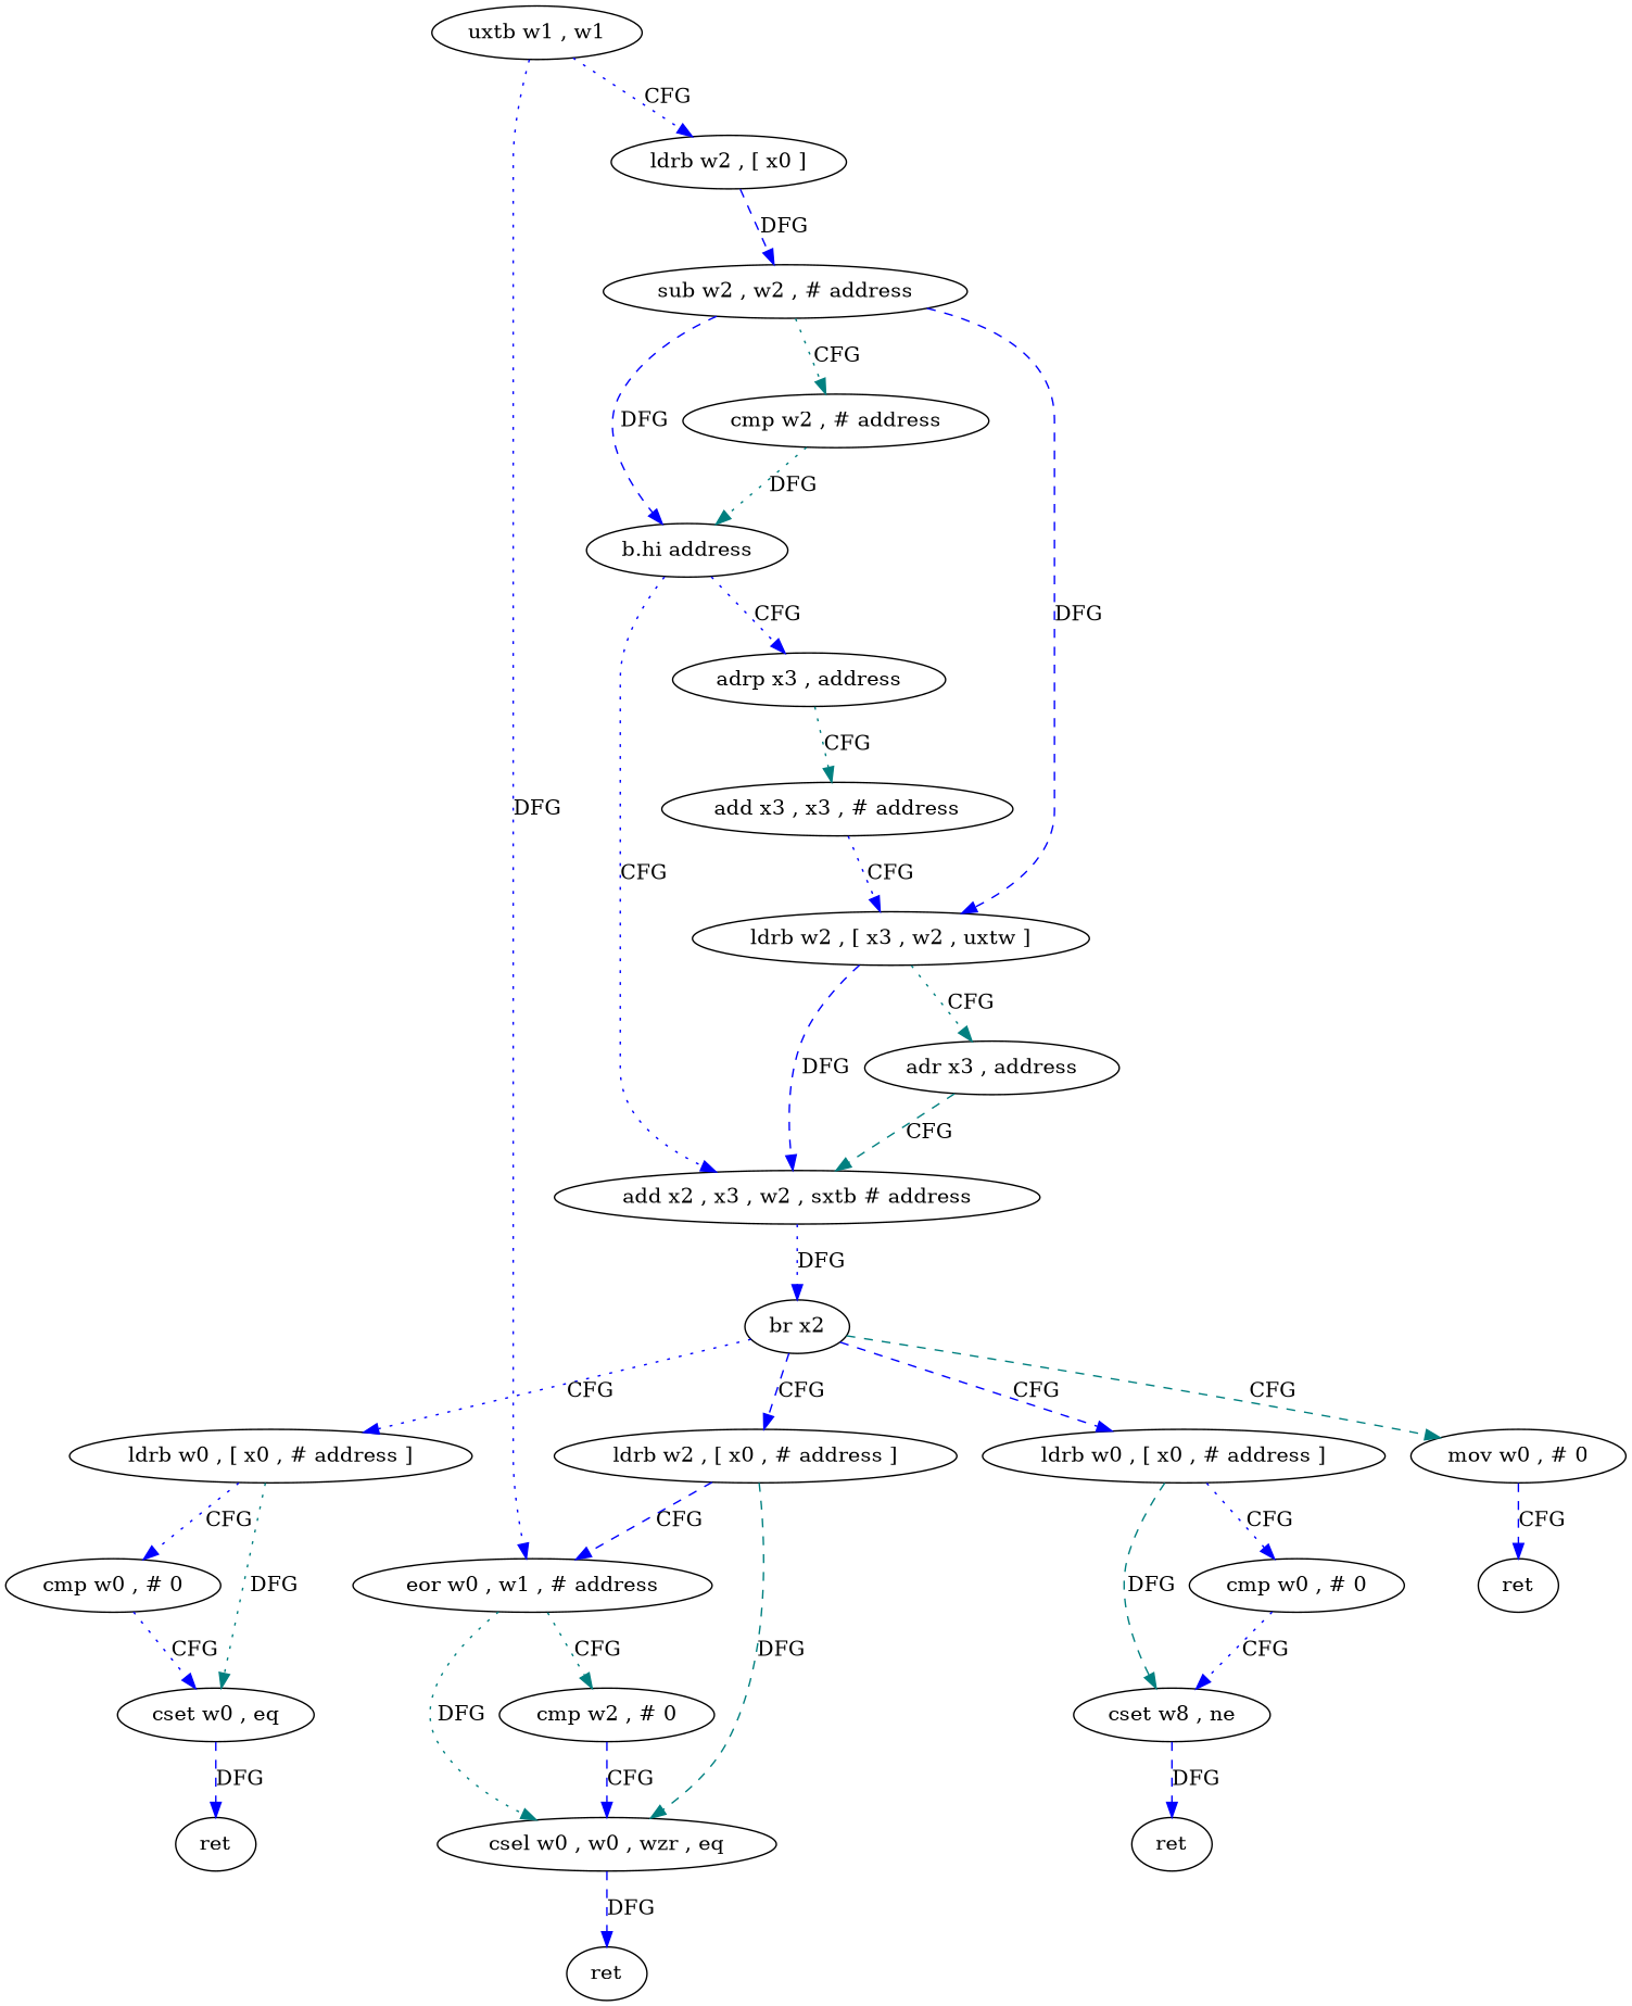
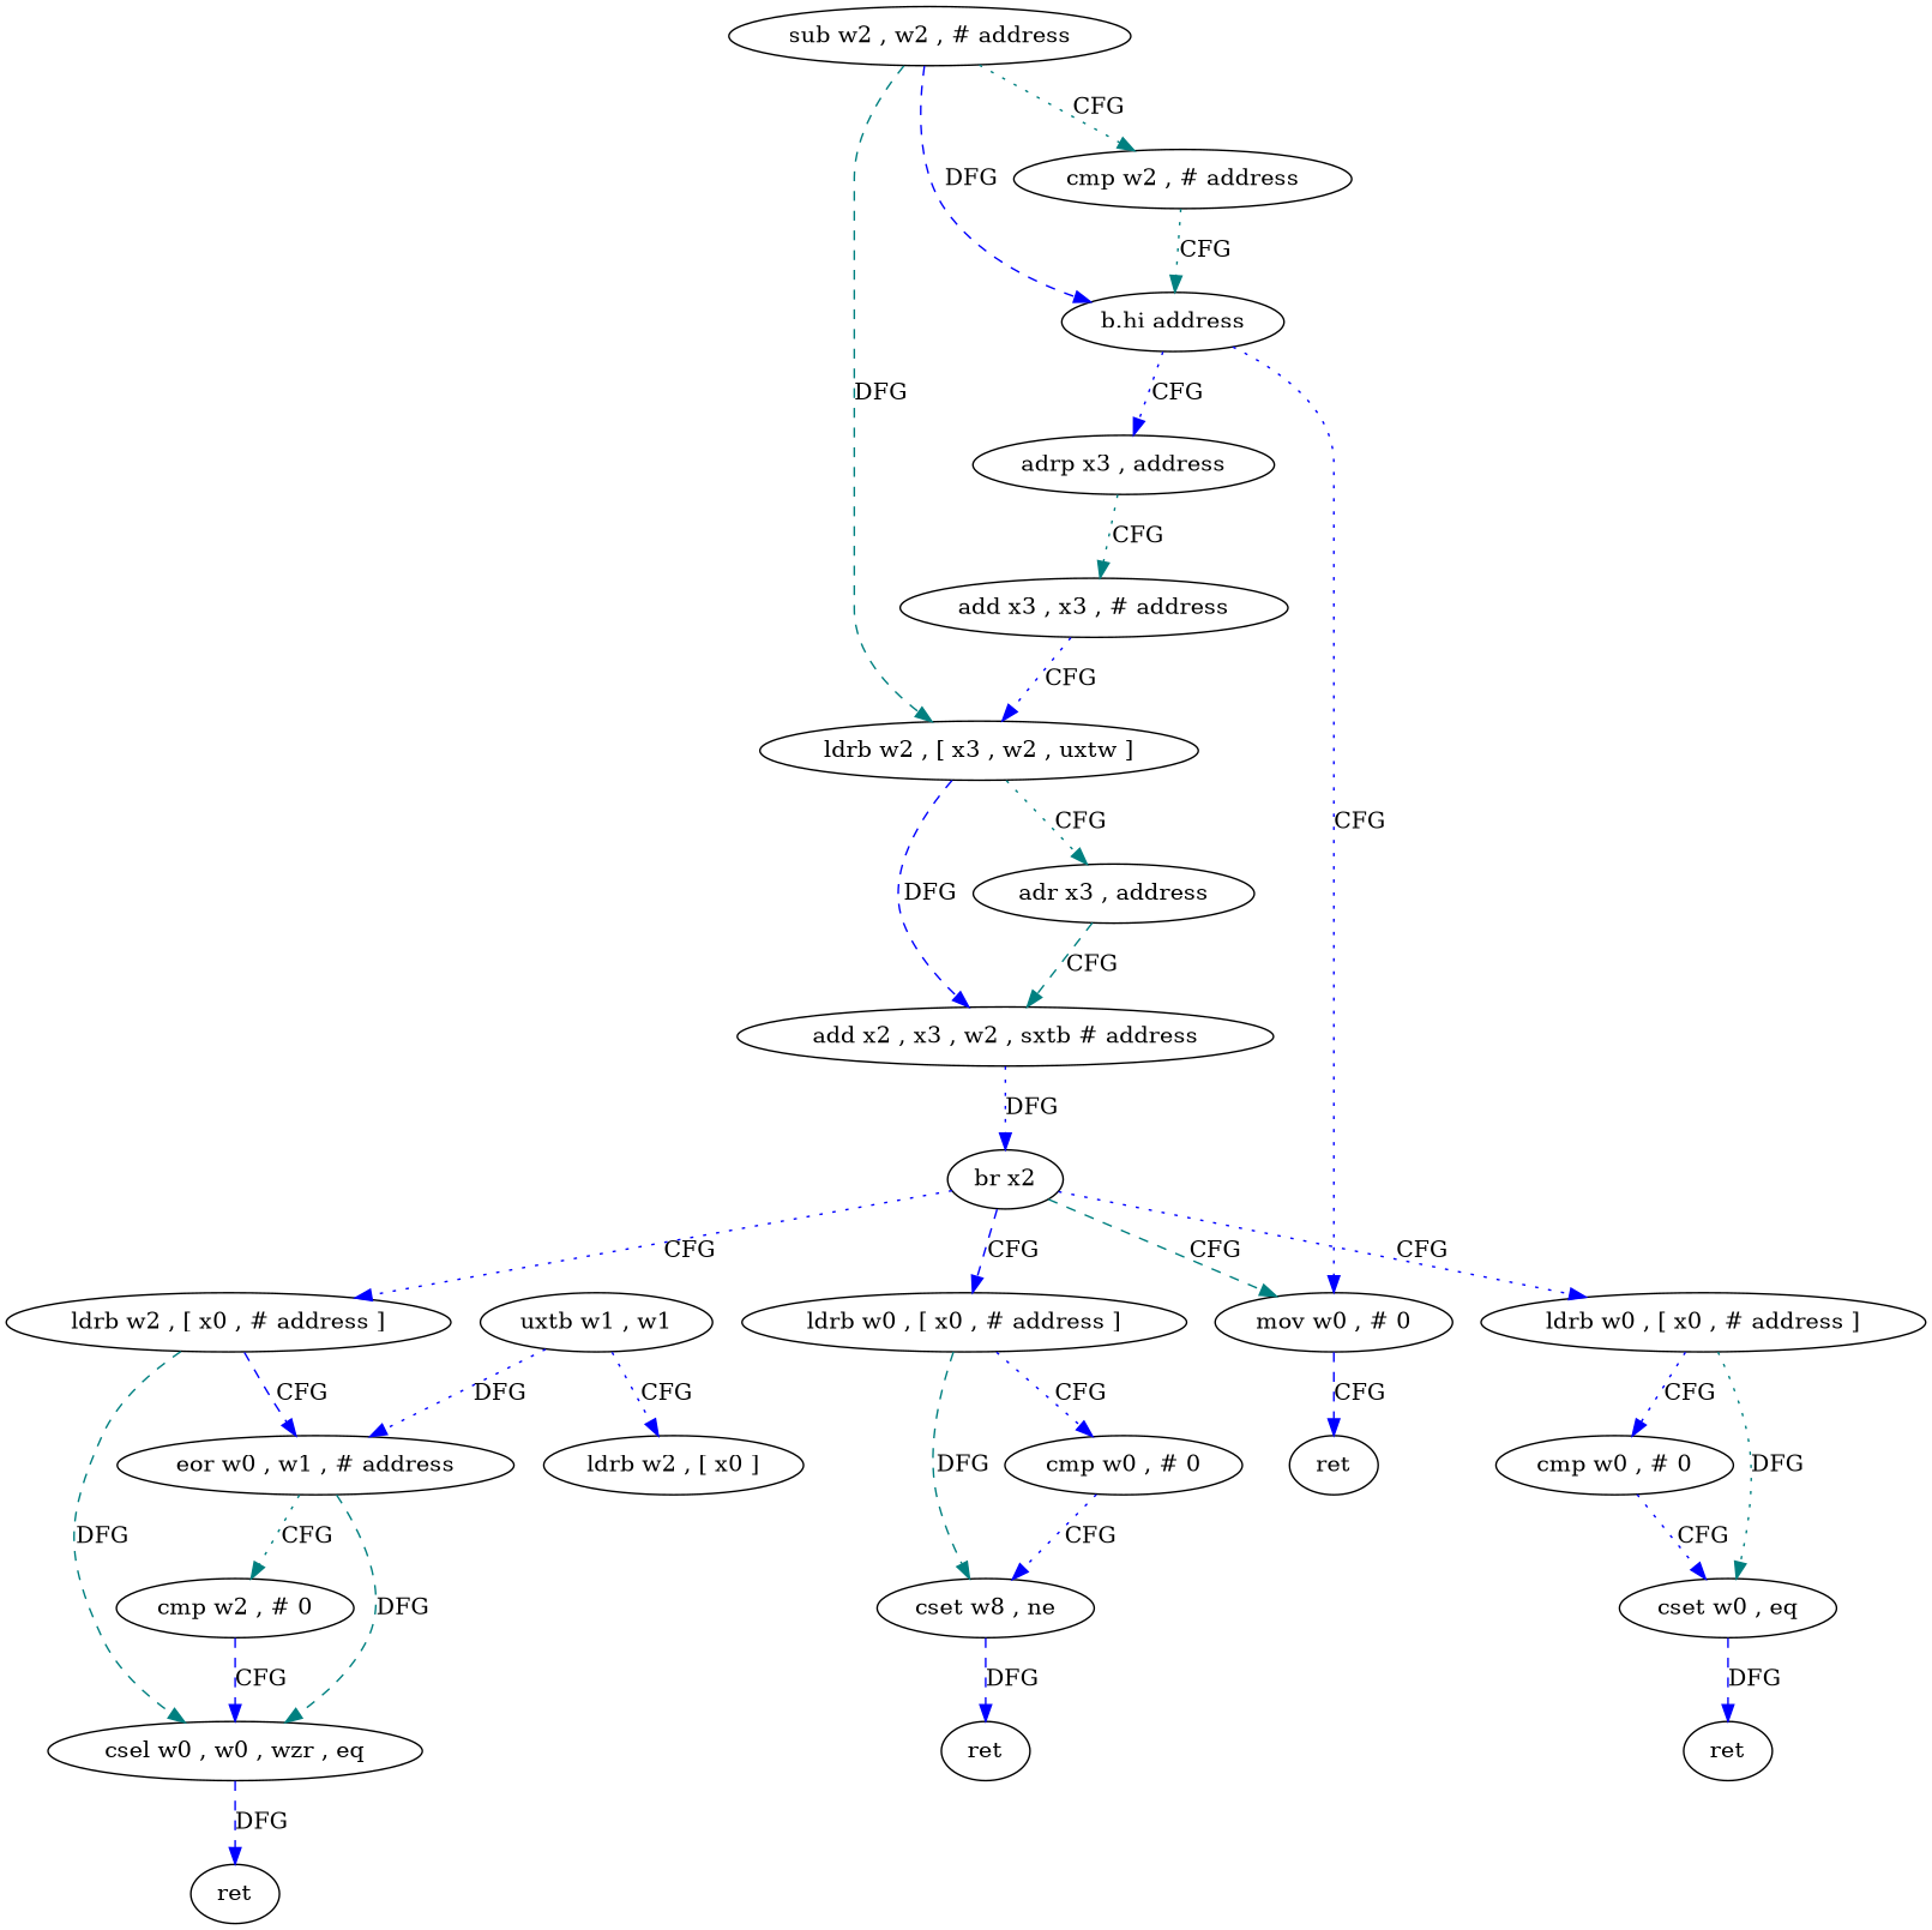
  digraph {
    edge [color=blue style=dotted]
    n1 [label="uxtb w1 , w1"]
    n2 [label="ldrb w2 , [ x0 ]"]
    n3 [label="eor w0 , w1 , # address"]
    n4 [label="sub w2 , w2 , # address"]
    n5 [label="csel w0 , w0 , wzr , eq"]
    n6 [label="cmp w2 , # 0"]
    n7 [label="cmp w2 , # address"]
    n8 [label="b.hi address"]
    n9 [label="ldrb w2 , [ x3 , w2 , uxtw ]"]
    n10 [label="mov w0 , # 0"]
    n11 [label="adrp x3 , address"]
    n12 [label="adr x3 , address"]
    n13 [label="add x2 , x3 , w2 , sxtb # address"]
    n14 [label=ret]
    n15 [label="add x3 , x3 , # address"]
    n16 [label="br x2"]
    n17 [label="ldrb w0 , [ x0 , # address ]"]
    n18 [label="ldrb w2 , [ x0 , # address ]"]
    n19 [label="ldrb w0 , [ x0 , # address ]"]
    n20 [label="cmp w0 , # 0"]
    n21 [label="cset w8 , ne"]
    n22 [label="cmp w0 , # 0"]
    n23 [label="cset w0 , eq"]
    n24 [label=ret]
    n25 [label=ret]
    n26 [label=ret]
    n1 -> n2 [label=CFG]
    n1 -> n3 [label=DFG]
-   n2 -> n4 [label=DFG style=dashed]
-   n3 -> n5 [color=teal label=DFG]
+   n3 -> n5 [color=teal label=DFG style=dashed]
    n3 -> n6 [color=teal label=CFG]
    n4 -> n7 [color=teal label=CFG]
    n4 -> n8 [label=DFG style=dashed]
-   n4 -> n9 [label=DFG style=dashed]
+   n4 -> n9 [color=teal label=DFG style=dashed]
    n5 -> n25 [label=DFG style=dashed]
    n6 -> n5 [label=CFG style=dashed]
-   n7 -> n8 [color=teal label=DFG]
-   n8 -> n13 [label=CFG]
+   n7 -> n8 [color=teal label=CFG]
+   n8 -> n10 [label=CFG]
    n8 -> n11 [label=CFG]
    n9 -> n12 [color=teal label=CFG]
    n9 -> n13 [label=DFG style=dashed]
    n10 -> n14 [label=CFG style=dashed]
    n11 -> n15 [color=teal label=CFG]
    n12 -> n13 [color=teal label=CFG style=dashed]
    n13 -> n16 [label=DFG]
    n15 -> n9 [label=CFG]
    n16 -> n10 [color=teal label=CFG style=dashed]
    n16 -> n17 [label=CFG style=dashed]
-   n16 -> n18 [label=CFG style=dashed]
+   n16 -> n18 [label=CFG]
    n16 -> n19 [label=CFG]
    n17 -> n20 [label=CFG]
    n17 -> n21 [color=teal label=DFG style=dashed]
    n18 -> n3 [label=CFG style=dashed]
    n18 -> n5 [color=teal label=DFG style=dashed]
    n19 -> n22 [label=CFG]
    n19 -> n23 [color=teal label=DFG]
    n20 -> n21 [label=CFG]
    n21 -> n24 [label=DFG style=dashed]
    n22 -> n23 [label=CFG]
    n23 -> n26 [label=DFG style=dashed]
  }
